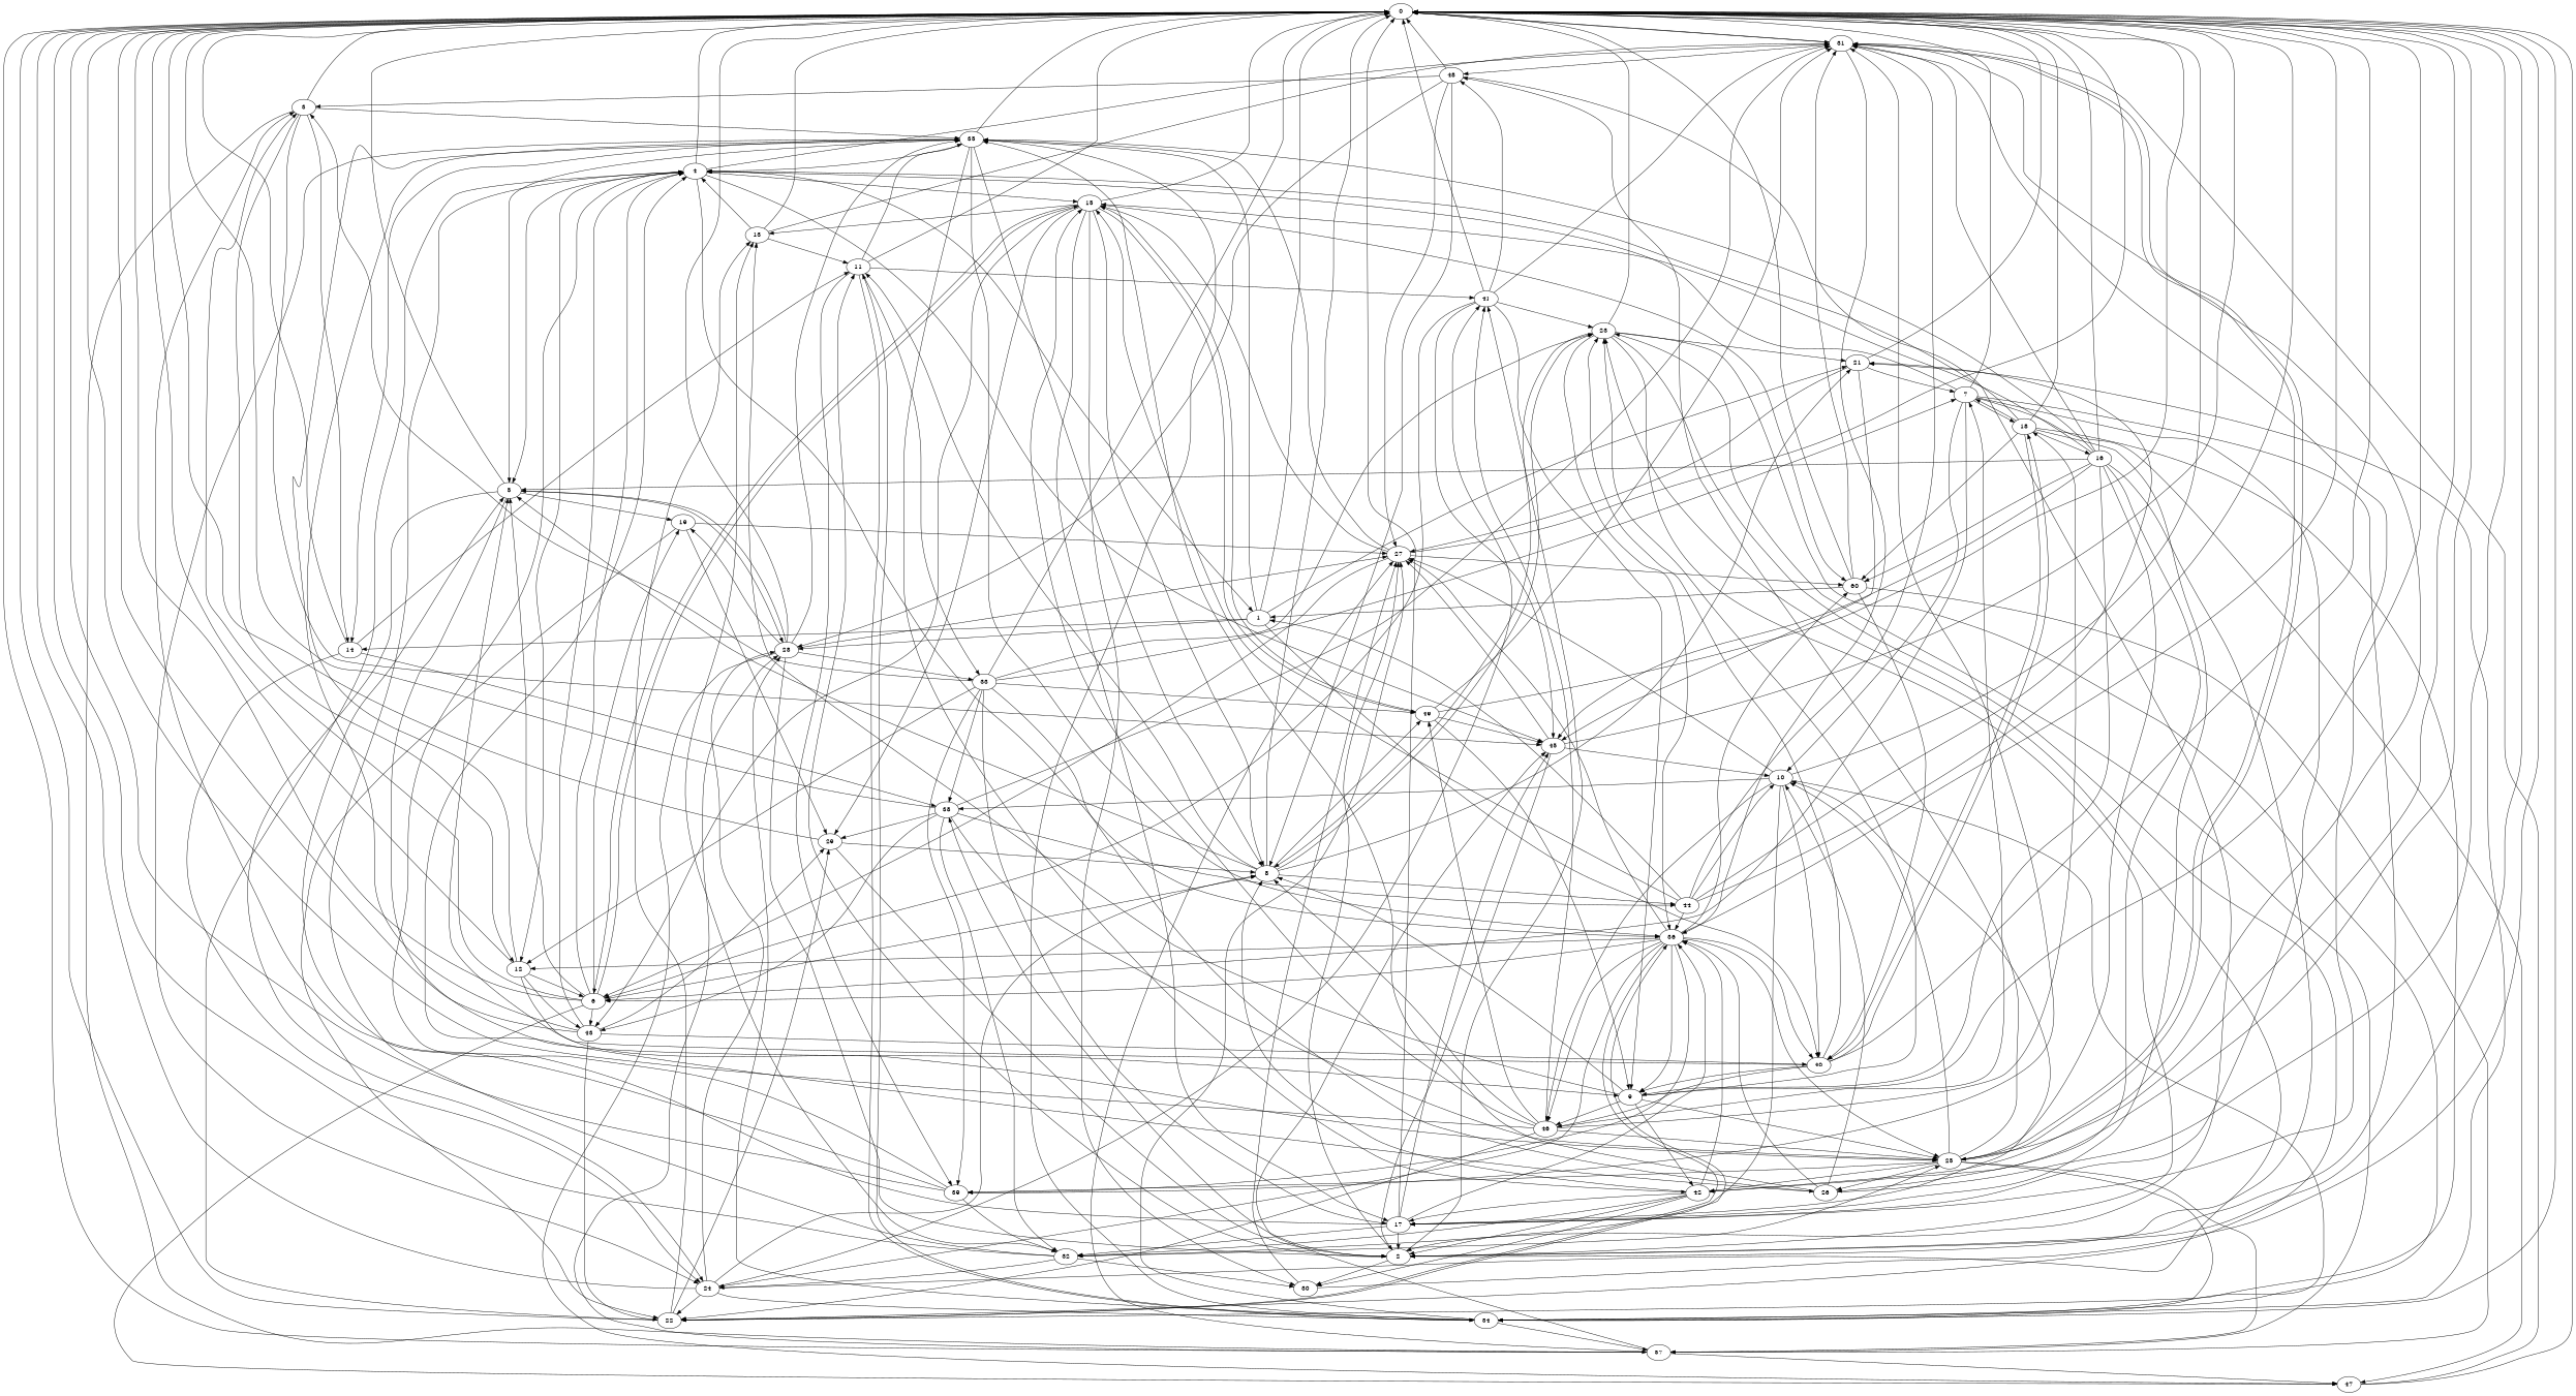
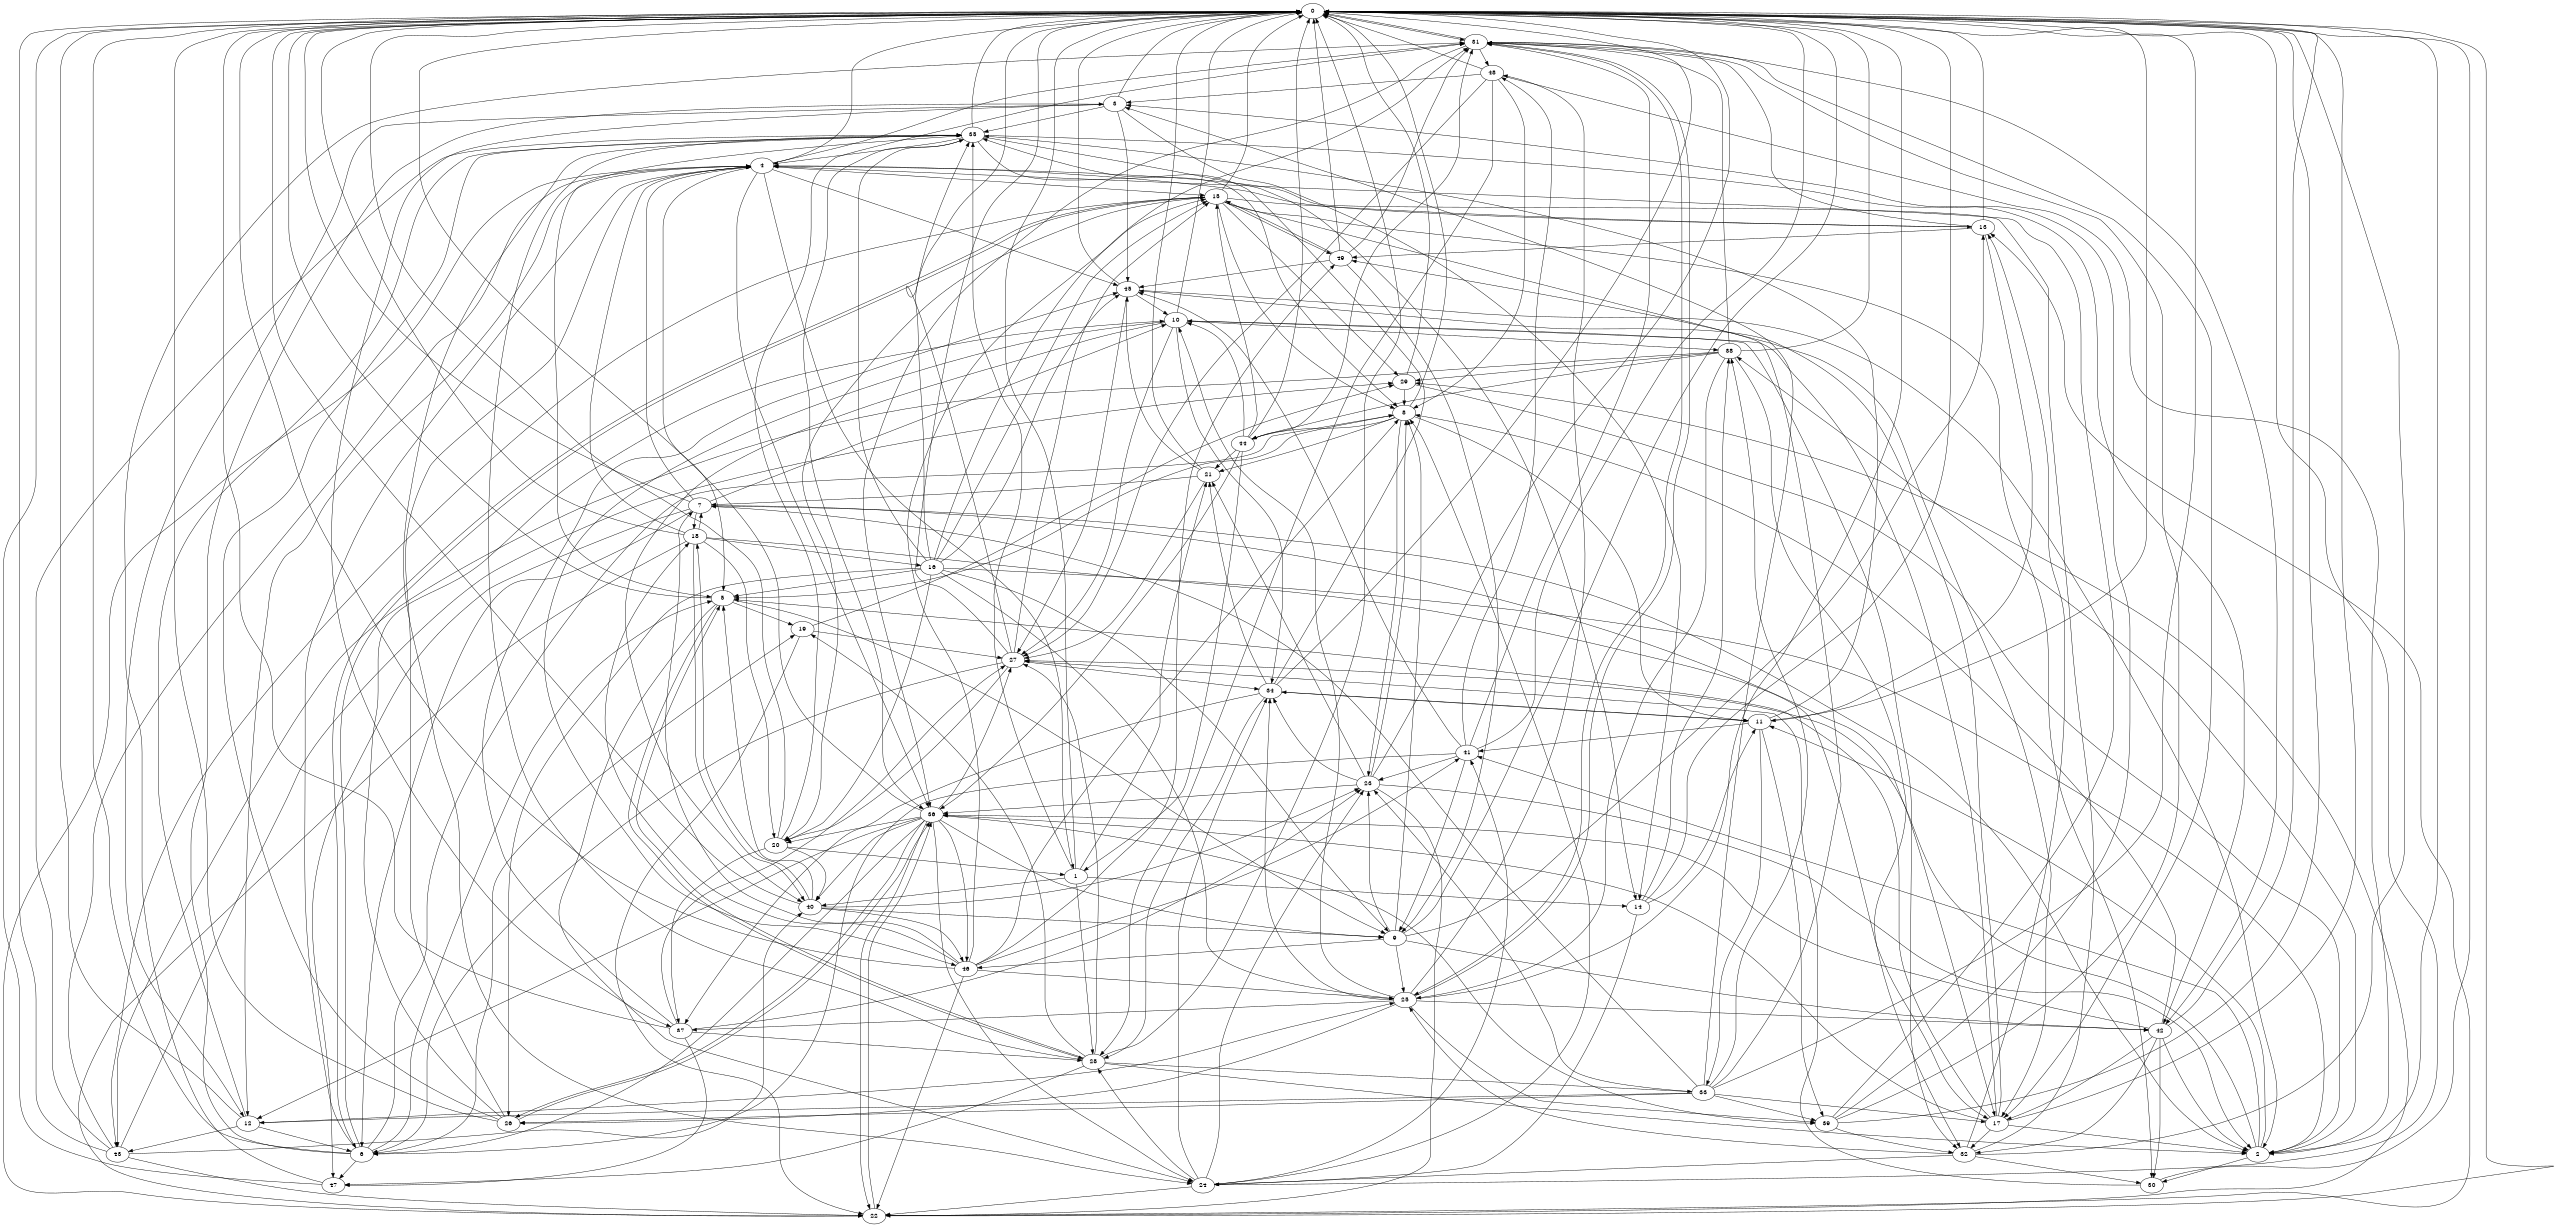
  strict digraph {
    node [component_delay=3]
    edge [wire_delay=1]
    0
    31
    36
    17
    25
    42
    48
    40
    24
    27
    9
    46
    39
    6
-   20 [label=60]
+   20
    12
    26
    22
    45
    2
    5
    32
    10
    34
    37
    8
    30
    1
    14
    21
    28
    35
    11
    38
    7
    19
    47
    33
    4
    18
    23
    41
    43
    44
    29
    15
    3
    49
    13
    16
    0 -> 31
    31 -> 0
    31 -> 36
    31 -> 17
    31 -> 25
    31 -> 42
    31 -> 48
    36 -> 0
    36 -> 40
    36 -> 24
    36 -> 27
    36 -> 9
    36 -> 46
    36 -> 39
    36 -> 6
    36 -> 20
    36 -> 12
-   36 -> 25
+   36 -> 26
    36 -> 22
    17 -> 0
    17 -> 36
    17 -> 45
    17 -> 2
    17 -> 5
    17 -> 32
    17 -> 10
    25 -> 0
    25 -> 31
    25 -> 42
    25 -> 48
    25 -> 39
    25 -> 26
    25 -> 10
    25 -> 34
    25 -> 37
    42 -> 0
    42 -> 36
    42 -> 17
    42 -> 2
    42 -> 32
    42 -> 8
    42 -> 30
    48 -> 0
    48 -> 27
    48 -> 2
    48 -> 8
    48 -> 28
    48 -> 3
    40 -> 0
    40 -> 9
    40 -> 46
    40 -> 5
    40 -> 18
    40 -> 23
    24 -> 0
    24 -> 22
    24 -> 34
    24 -> 8
    24 -> 28
    24 -> 23
    24 -> 41
    27 -> 0
    27 -> 6
    27 -> 20
    27 -> 35
    27 -> 15
    9 -> 0
    9 -> 25
    9 -> 42
    9 -> 46
    9 -> 8
    9 -> 23
    9 -> 13
    46 -> 0
    46 -> 25
    46 -> 22
    46 -> 8
    46 -> 7
    46 -> 18
    46 -> 41
    46 -> 15
    46 -> 49
    39 -> 0
    39 -> 31
    39 -> 32
    39 -> 4
    39 -> 3
    6 -> 0
    6 -> 5
    6 -> 8
    6 -> 19
    6 -> 47
    6 -> 4
-   6 -> 43
    6 -> 15
    6 -> 3
    20 -> 0
    20 -> 31
    20 -> 40
    20 -> 37
    20 -> 1
    12 -> 0
    12 -> 25
    12 -> 6
    12 -> 35
    12 -> 43
    26 -> 0
    26 -> 36
    26 -> 10
    26 -> 35
    26 -> 4
    22 -> 0
    22 -> 36
    22 -> 4
    22 -> 29
    22 -> 13
    45 -> 0
    45 -> 27
    45 -> 2
    45 -> 10
    2 -> 0
    2 -> 27
    2 -> 30
    2 -> 11
    2 -> 38
    2 -> 41
    5 -> 0
    5 -> 24
    5 -> 9
    5 -> 28
    5 -> 19
    32 -> 0
    32 -> 25
    32 -> 24
    32 -> 30
    32 -> 4
    32 -> 13
    10 -> 0
    10 -> 40
    10 -> 27
    10 -> 46
    10 -> 32
    10 -> 34
    10 -> 38
    34 -> 0
-   34 -> 27
+   27 -> 34
    34 -> 37
    34 -> 21
    34 -> 28
    34 -> 35
    34 -> 11
    37 -> 0
    37 -> 27
    37 -> 45
    37 -> 28
    37 -> 47
    37 -> 23
    8 -> 0
    8 -> 5
    8 -> 21
    8 -> 11
    8 -> 23
    8 -> 44
    30 -> 0
    30 -> 27
    1 -> 0
    1 -> 40
    1 -> 14
    1 -> 21
    1 -> 28
    1 -> 35
    14 -> 0
    14 -> 24
    14 -> 11
    14 -> 38
    21 -> 0
    21 -> 27
    21 -> 45
    21 -> 7
    28 -> 0
    28 -> 27
    28 -> 2
    28 -> 5
    28 -> 35
    28 -> 19
    28 -> 47
    28 -> 33
    35 -> 0
    35 -> 36
    35 -> 42
    35 -> 24
    35 -> 5
    35 -> 8
    35 -> 14
    35 -> 4
    11 -> 0
    11 -> 39
    11 -> 34
    11 -> 35
    11 -> 33
    11 -> 41
    38 -> 0
    38 -> 31
    38 -> 25
    38 -> 32
    38 -> 43
    38 -> 44
    38 -> 29
    7 -> 0
    7 -> 17
    7 -> 6
    7 -> 2
    7 -> 10
    7 -> 47
    7 -> 4
    7 -> 18
    19 -> 27
    19 -> 22
    19 -> 29
    47 -> 0
    47 -> 31
    33 -> 0
    33 -> 17
    33 -> 39
    33 -> 12
    33 -> 26
    33 -> 38
    33 -> 7
    33 -> 23
    33 -> 3
    33 -> 49
    4 -> 0
    4 -> 31
    4 -> 36
    4 -> 12
    4 -> 45
    4 -> 5
    4 -> 1
    4 -> 15
    18 -> 0
    18 -> 17
    18 -> 40
    18 -> 20
    18 -> 22
    18 -> 7
    18 -> 4
    18 -> 16
    23 -> 0
    23 -> 36
    23 -> 22
    23 -> 2
    23 -> 34
    23 -> 8
    23 -> 21
    41 -> 0
    41 -> 31
    41 -> 48
    41 -> 9
    41 -> 6
    41 -> 45
    41 -> 23
    43 -> 0
    43 -> 40
    43 -> 22
    43 -> 35
    43 -> 4
    43 -> 29
    44 -> 0
    44 -> 31
    44 -> 36
    44 -> 10
    44 -> 1
    44 -> 21
    44 -> 15
    29 -> 0
    29 -> 2
    29 -> 8
    15 -> 0
    15 -> 17
    15 -> 6
    15 -> 20
    15 -> 8
    15 -> 30
    15 -> 43
    15 -> 29
    15 -> 49
    15 -> 13
    3 -> 0
    3 -> 12
    3 -> 45
    3 -> 37
    3 -> 14
    3 -> 35
    49 -> 0
    49 -> 31
    49 -> 9
    49 -> 45
    49 -> 15
    13 -> 0
    13 -> 31
    13 -> 11
    13 -> 4
-   8 -> 49
+   13 -> 49
    16 -> 0
    16 -> 31
    16 -> 25
    16 -> 9
    16 -> 20
    16 -> 26
    16 -> 45
    16 -> 2
    16 -> 5
    16 -> 35
    16 -> 15
  }
